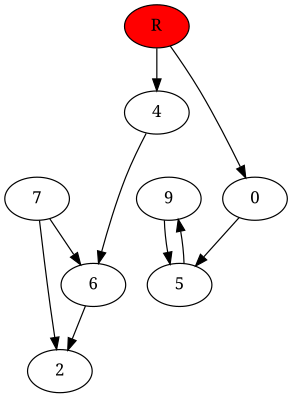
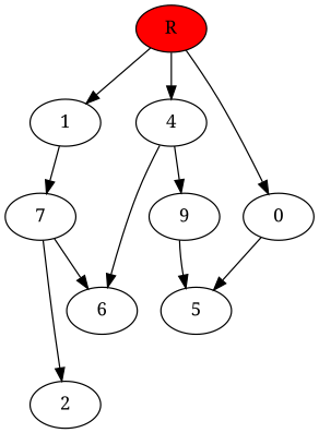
  digraph {
    fontname="Noto Serif"
    node [fontname="Noto Serif"]
    edge [fontname="Noto Serif"]
+   1
    7
    6
    2
    n5 [label=9]
    5
    n7 [label=0]
    4
    R [fillcolor="#ff0000" style=filled]
+   1 -> 7
    7 -> 6
    7 -> 2
-   6 -> 2
    n5 -> 5
-   5 -> n5
+   4 -> n5
    n7 -> 5
    4 -> 6
+   R -> 1
    R -> n7
    R -> 4
  }
